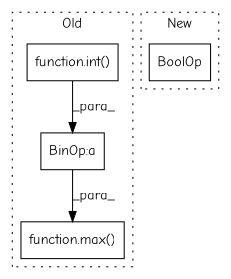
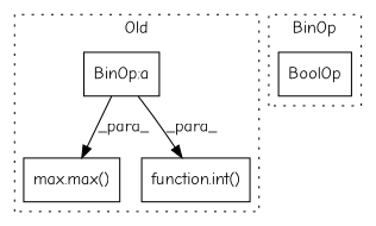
  digraph {
    fontname="Comic Neue"
    node [a=75 fontname="Comic Neue" l="4,1" shape=box]
    edge [fontname="Comic Neue"]
-   n1 [label="function.max()" s="14205,14234"]
+   n1 [label="max.max()" s="14205,14234"]
    n2 [a=82 l=3 label="BinOp:a" s=14222]
    n3 [label="function.int()" s="14212,14233"]
    n4 [a=72 l=20 label=BoolOp s=15316]
    subgraph cluster_1 {
      label=Old
      style=dotted
      n1
      n2
      n3
    }
    subgraph cluster_2 {
-     label=New
+     label=BinOp
      style=dotted
      n4
    }
    n2 -> n1 [label=_para_]
-   n3 -> n2 [label=_para_]
+   n2 -> n3 [label=_para_]
  }
